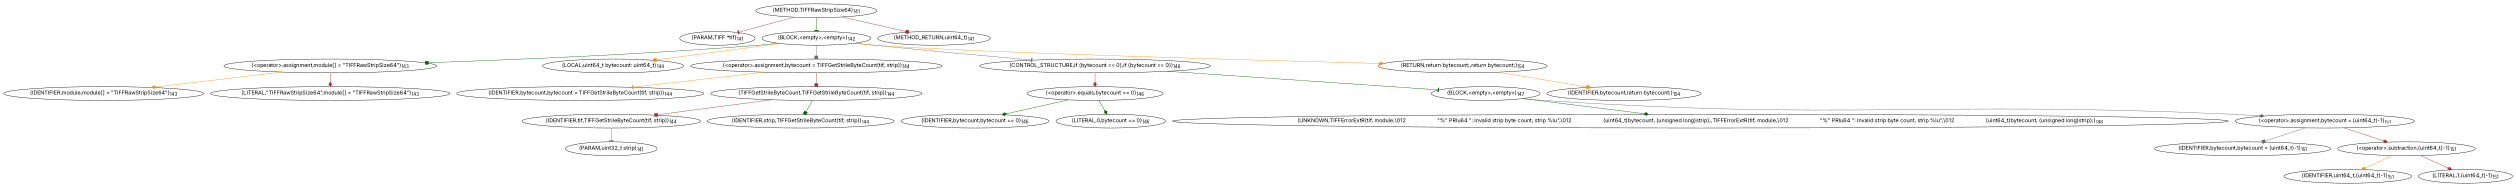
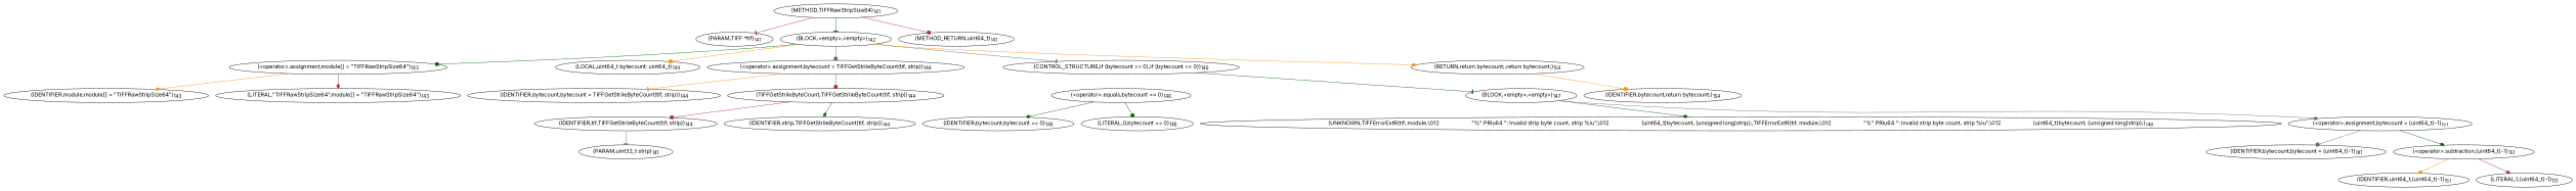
  digraph {
    fontname=Inter
    node [fontname=Inter]
    edge [arrowhead=diamond color=brown fontname=Inter]
    n1 [label=<(METHOD,TIFFRawStripSize64)<SUB>141</SUB>>]
    n2 [label=<(PARAM,TIFF *tif)<SUB>141</SUB>>]
    n3 [label=<(BLOCK,&lt;empty&gt;,&lt;empty&gt;)<SUB>142</SUB>>]
    n4 [label=<(METHOD_RETURN,uint64_t)<SUB>141</SUB>>]
    n5 [label=<(PARAM,uint32_t strip)<SUB>141</SUB>>]
    n6 [label=<(&lt;operator&gt;.assignment,module[] = &quot;TIFFRawStripSize64&quot;)<SUB>143</SUB>>]
    n7 [label=<(LOCAL,uint64_t bytecount: uint64_t)<SUB>144</SUB>>]
    n8 [label=<(&lt;operator&gt;.assignment,bytecount = TIFFGetStrileByteCount(tif, strip))<SUB>144</SUB>>]
    n9 [label=<(CONTROL_STRUCTURE,if (bytecount == 0),if (bytecount == 0))<SUB>146</SUB>>]
    n10 [label=<(RETURN,return bytecount;,return bytecount;)<SUB>154</SUB>>]
    n11 [label=<(IDENTIFIER,module,module[] = &quot;TIFFRawStripSize64&quot;)<SUB>143</SUB>>]
    n12 [label=<(LITERAL,&quot;TIFFRawStripSize64&quot;,module[] = &quot;TIFFRawStripSize64&quot;)<SUB>143</SUB>>]
    n13 [label=<(IDENTIFIER,bytecount,bytecount = TIFFGetStrileByteCount(tif, strip))<SUB>144</SUB>>]
    n14 [label=<(TIFFGetStrileByteCount,TIFFGetStrileByteCount(tif, strip))<SUB>144</SUB>>]
    n15 [label=<(&lt;operator&gt;.equals,bytecount == 0)<SUB>146</SUB>>]
    n16 [label=<(BLOCK,&lt;empty&gt;,&lt;empty&gt;)<SUB>147</SUB>>]
    n17 [label=<(IDENTIFIER,bytecount,return bytecount;)<SUB>154</SUB>>]
    n18 [label=<(IDENTIFIER,tif,TIFFGetStrileByteCount(tif, strip))<SUB>144</SUB>>]
    n19 [label=<(IDENTIFIER,strip,TIFFGetStrileByteCount(tif, strip))<SUB>144</SUB>>]
    n20 [label=<(IDENTIFIER,bytecount,bytecount == 0)<SUB>146</SUB>>]
    n21 [label=<(LITERAL,0,bytecount == 0)<SUB>146</SUB>>]
    n22 [label=<(UNKNOWN,TIFFErrorExtR(tif, module,\012                      &quot;%&quot; PRIu64 &quot;: Invalid strip byte count, strip %lu&quot;,\012                      (uint64_t)bytecount, (unsigned long)strip);,TIFFErrorExtR(tif, module,\012                      &quot;%&quot; PRIu64 &quot;: Invalid strip byte count, strip %lu&quot;,\012                      (uint64_t)bytecount, (unsigned long)strip);)<SUB>148</SUB>>]
    n23 [label=<(&lt;operator&gt;.assignment,bytecount = (uint64_t)-1)<SUB>151</SUB>>]
-   n24 [label=<(IDENTIFIER,bytecount,bytecount = (uint64_t)-1)<SUB>151</SUB>>]
+   n24 [label=<(IDENTIFIER,bytecount,bytecount = (uint64_t)-1)<SUB>181</SUB>>]
    n25 [label=<(&lt;operator&gt;.subtraction,(uint64_t)-1)<SUB>151</SUB>>]
    n26 [label=<(IDENTIFIER,uint64_t,(uint64_t)-1)<SUB>151</SUB>>]
    n27 [label=<(LITERAL,1,(uint64_t)-1)<SUB>151</SUB>>]
    n1 -> n2 [arrowhead=tee]
    n1 -> n3 [arrowhead=tee color=darkgreen]
    n1 -> n4 [arrowhead=box]
    n3 -> n6 [arrowhead=box color=darkgreen]
    n3 -> n7 [arrowhead=box color=darkorange]
    n3 -> n8 [arrowhead=box color=gray40]
    n3 -> n9 [arrowhead=tee color=gray40]
    n3 -> n10 [color=darkorange]
    n6 -> n11 [color=darkorange]
    n6 -> n12
    n8 -> n13 [arrowhead=tee color=darkorange]
    n8 -> n14 [arrowhead=box]
-   n9 -> n15
    n9 -> n16 [arrowhead=tee color=darkgreen]
    n10 -> n17 [arrowhead=box color=darkorange]
    n14 -> n18 [arrowhead=box]
-   n14 -> n19 [arrowhead=box color=darkgreen]
+   n14 -> n19 [color=darkgreen]
    n15 -> n20 [color=darkgreen]
-   n15 -> n21 [color=darkgreen]
+   n15 -> n21 [arrowhead=box color=darkgreen]
    n16 -> n22 [color=darkgreen]
    n16 -> n23 [color=gray40]
    n18 -> n5 [arrowhead=tee color=gray40]
    n23 -> n24 [arrowhead=box color=gray40]
-   n23 -> n25
+   n23 -> n25 [color=darkgreen]
    n25 -> n26 [color=darkorange]
    n25 -> n27
  }
